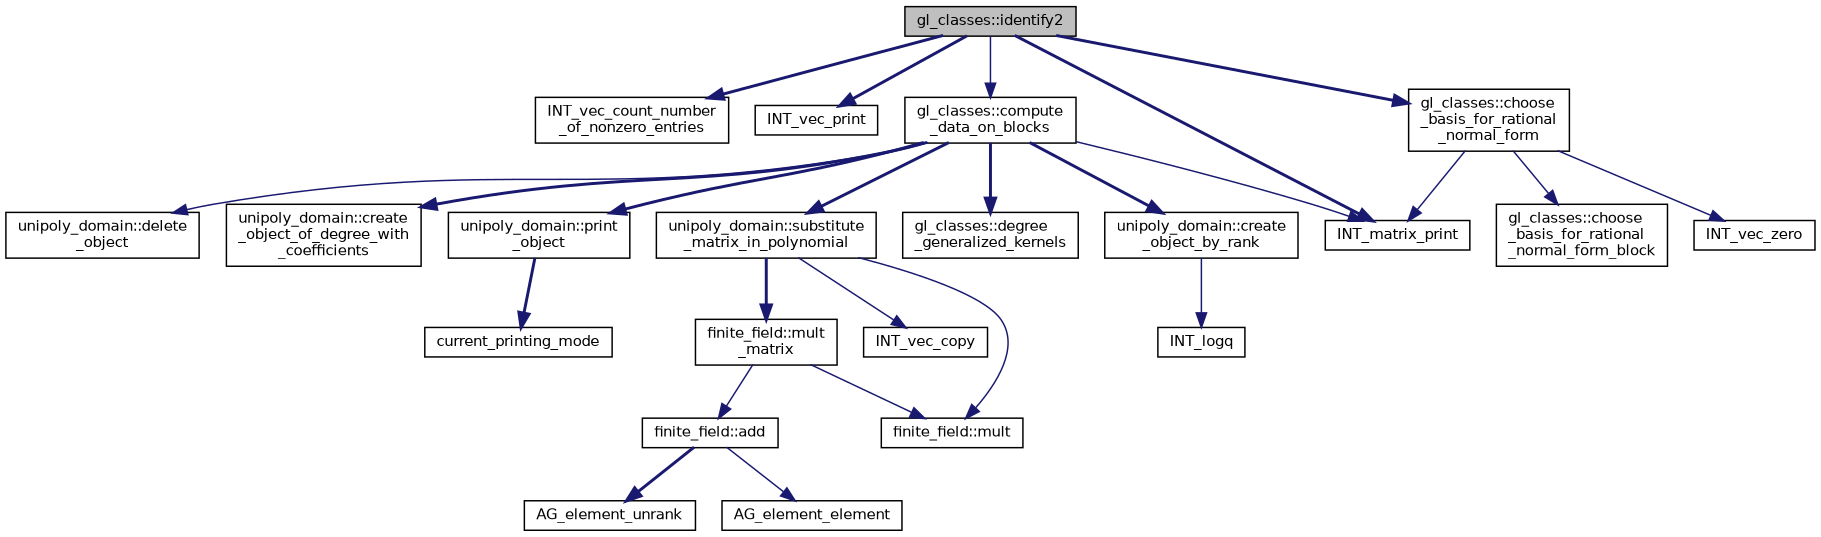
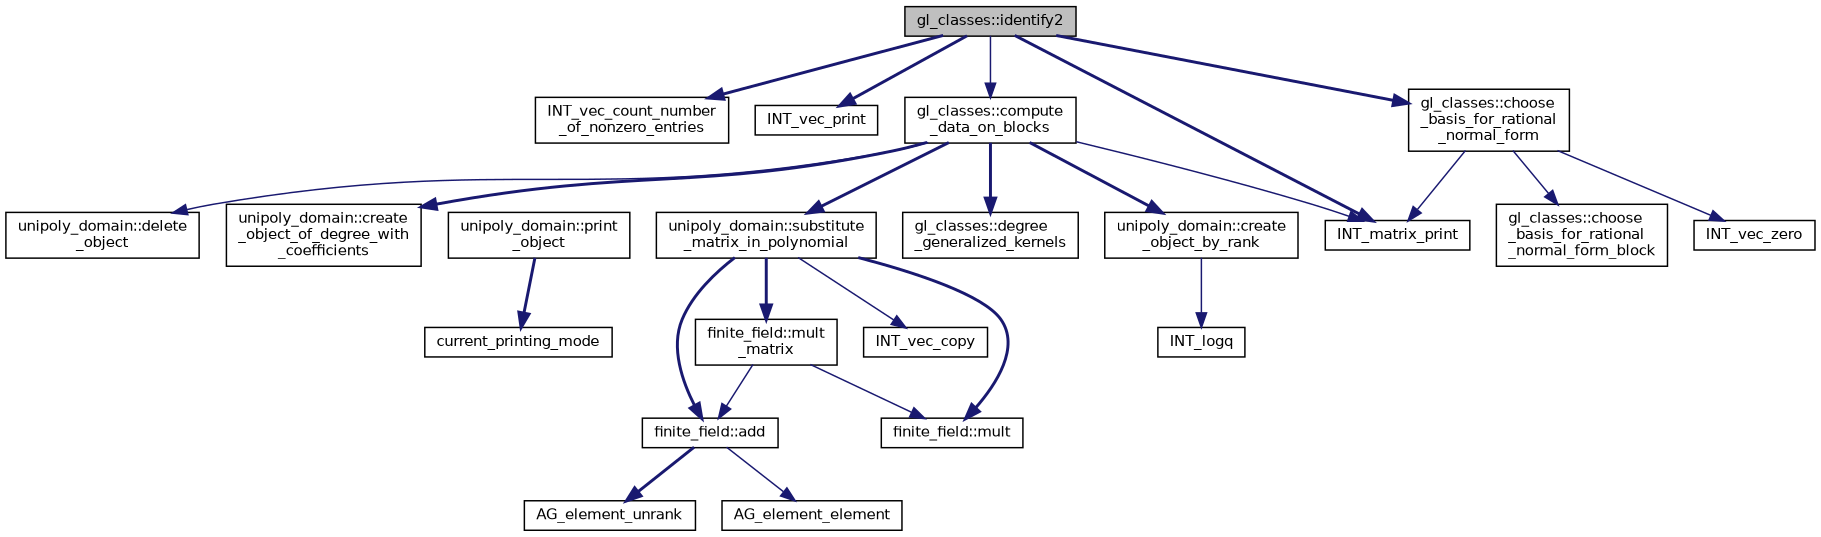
  digraph {
    rankdir=TB
    node [color=black fillcolor=white fontname=Helvetica fontsize=10 shape=record style=filled]
    edge [color=midnightblue fontname=Helvetica fontsize=10 labelfontname=Helvetica labelfontsize=10 style=bold]
    n1 [fillcolor=grey75 fontcolor=black height=0.2 label="gl_classes::identify2" width=0.4]
    n2 [height=0.2 label="INT_vec_count_number\l_of_nonzero_entries" width=0.4]
    n3 [height=0.2 label=INT_vec_print width=0.4]
    n4 [height=0.2 label="gl_classes::compute\l_data_on_blocks" width=0.4]
    n5 [height=0.2 label=INT_matrix_print width=0.4]
    n6 [height=0.2 label="gl_classes::choose\l_basis_for_rational\l_normal_form" width=0.4]
    n7 [height=0.2 label="unipoly_domain::create\l_object_by_rank" width=0.4]
    n8 [height=0.2 label="unipoly_domain::delete\l_object" width=0.4]
    n9 [height=0.2 label="unipoly_domain::create\l_object_of_degree_with\l_coefficients" width=0.4]
    n10 [height=0.2 label="unipoly_domain::print\l_object" width=0.4]
    n11 [height=0.2 label="unipoly_domain::substitute\l_matrix_in_polynomial" width=0.4]
    n12 [height=0.2 label="gl_classes::degree\l_generalized_kernels" width=0.4]
    n13 [height=0.2 label=INT_vec_zero width=0.4]
    n14 [height=0.2 label="gl_classes::choose\l_basis_for_rational\l_normal_form_block" width=0.4]
    n15 [height=0.2 label=INT_logq width=0.4]
    n16 [height=0.2 label=current_printing_mode width=0.4]
    n17 [height=0.2 label="finite_field::mult" width=0.4]
    n18 [height=0.2 label="finite_field::add" width=0.4]
    n19 [height=0.2 label="finite_field::mult\l_matrix" width=0.4]
    n20 [height=0.2 label=INT_vec_copy width=0.4]
    n21 [height=0.2 label=AG_element_unrank width=0.4]
    n22 [height=0.2 label=AG_element_element width=0.4]
    n1 -> n2
    n1 -> n3
    n1 -> n4 [style=solid]
    n1 -> n5
    n1 -> n6
    n4 -> n5 [style=solid]
    n4 -> n7
    n4 -> n8 [style=solid]
    n4 -> n9
-   n4 -> n10
    n4 -> n11
    n4 -> n12
    n6 -> n5 [style=solid]
    n6 -> n13 [style=solid]
    n6 -> n14 [style=solid]
    n7 -> n15 [style=solid]
    n10 -> n16
-   n11 -> n17 [style=solid]
+   n11 -> n17
+   n11 -> n18
    n11 -> n19
    n11 -> n20 [style=solid]
    n18 -> n21
    n18 -> n22 [style=solid]
    n19 -> n17 [style=solid]
    n19 -> n18 [style=solid]
  }
